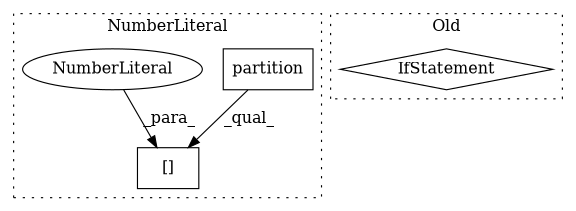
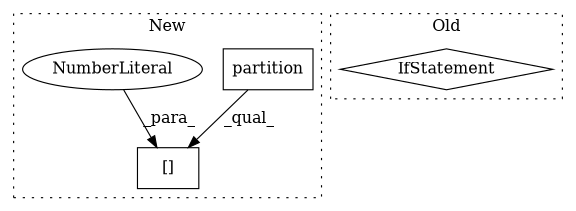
  digraph {
    node [shape=box]
    n1 [a=32 l="10,1" label=partition s="492,505"]
    n2 [a=2 l="39,1" label="[]" s="468,508"]
    n3 [a=34 l=1 label=NumberLiteral s=507 shape=ellipse]
    n4 [a=25 l=45 label=IfStatement s=949 shape=diamond]
    subgraph cluster_1 {
-     label=NumberLiteral
+     label=New
      style=dotted
      n1
      n2
      n3
    }
    subgraph cluster_2 {
      label=Old
      style=dotted
      n4
    }
    n1 -> n2 [label=_qual_]
    n3 -> n2 [label=_para_]
  }
